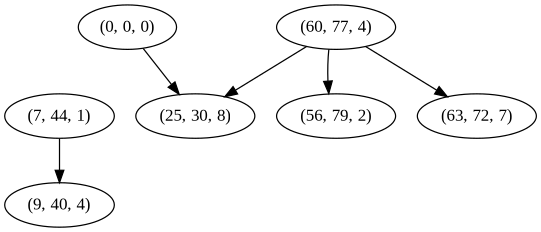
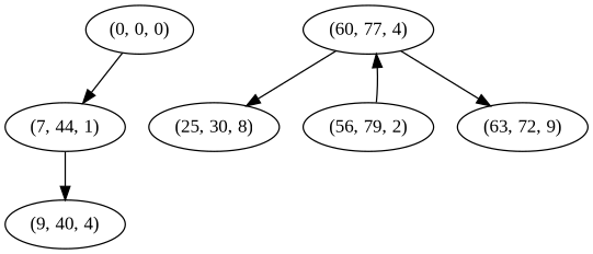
  digraph {
    fontname="Liberation Serif"
    node [fontname="Liberation Serif"]
    edge [fontname="Liberation Serif"]
    n1 [label="(7, 44, 1)"]
    "(0, 0, 0)"
    "(9, 40, 4)"
    "(56, 79, 2)"
    "(60, 77, 4)"
    "(25, 30, 8)"
-   "(63, 72, 7)"
+   "(63, 72, 7)" [label="(63, 72, 9)"]
    n1 -> "(9, 40, 4)"
-   "(0, 0, 0)" -> "(25, 30, 8)"
-   "(60, 77, 4)" -> "(56, 79, 2)"
+   "(0, 0, 0)" -> n1
+   "(56, 79, 2)" -> "(60, 77, 4)"
    "(60, 77, 4)" -> "(25, 30, 8)"
    "(60, 77, 4)" -> "(63, 72, 7)"
  }
